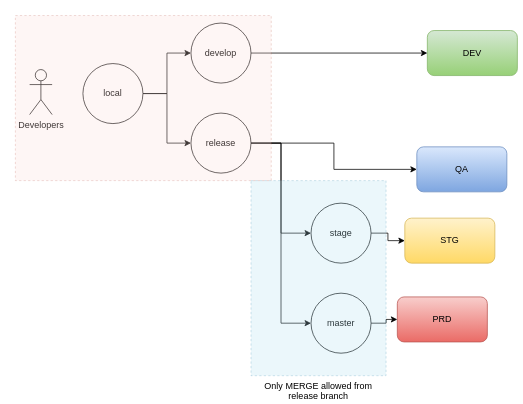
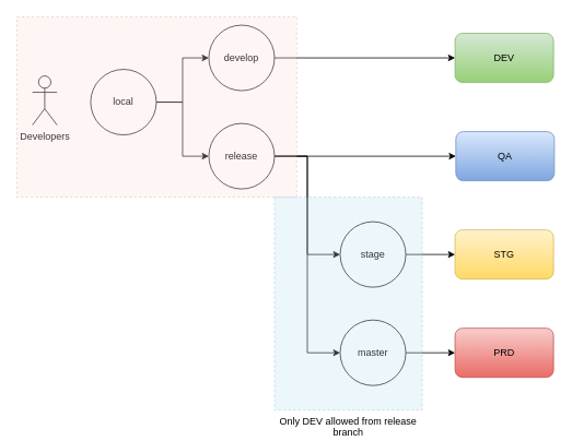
  <mxCell id="0" />
  <mxCell id="1" parent="0" />
- <mxCell id="2" value="PRD" style="rounded=1;whiteSpace=wrap;html=1;gradientColor=#ea6b66;fillColor=#f8cecc;strokeColor=#b85450;" vertex="1" parent="1"><mxGeometry x="529" y="395" width="120" height="60" as="geometry" /></mxCell>
+ <mxCell id="2" value="PRD" style="rounded=1;whiteSpace=wrap;html=1;gradientColor=#ea6b66;fillColor=#f8cecc;strokeColor=#b85450;" vertex="1" parent="1"><mxGeometry x="554" y="400" width="120" height="60" as="geometry" /></mxCell>
  <mxCell id="3" style="edgeStyle=orthogonalEdgeStyle;rounded=0;orthogonalLoop=1;jettySize=auto;html=1;" edge="1" parent="1" source="4" target="2"><mxGeometry relative="1" as="geometry" /></mxCell>
  <mxCell id="4" value="master" style="ellipse;whiteSpace=wrap;html=1;aspect=fixed;" vertex="1" parent="1"><mxGeometry x="414" y="390" width="80" height="80" as="geometry" /></mxCell>
- <mxCell id="5" value="STG" style="rounded=1;whiteSpace=wrap;html=1;gradientColor=#ffd966;fillColor=#fff2cc;strokeColor=#d6b656;" vertex="1" parent="1"><mxGeometry x="539" y="290" width="120" height="60" as="geometry" /></mxCell>
+ <mxCell id="5" value="STG" style="rounded=1;whiteSpace=wrap;html=1;gradientColor=#ffd966;fillColor=#fff2cc;strokeColor=#d6b656;" vertex="1" parent="1"><mxGeometry x="554" y="280" width="120" height="60" as="geometry" /></mxCell>
  <mxCell id="6" style="edgeStyle=orthogonalEdgeStyle;rounded=0;orthogonalLoop=1;jettySize=auto;html=1;" edge="1" source="7" target="5" parent="1"><mxGeometry relative="1" as="geometry" /></mxCell>
  <mxCell id="7" value="stage" style="ellipse;whiteSpace=wrap;html=1;aspect=fixed;" vertex="1" parent="1"><mxGeometry x="414" y="270" width="80" height="80" as="geometry" /></mxCell>
- <mxCell id="8" value="QA" style="rounded=1;whiteSpace=wrap;html=1;gradientColor=#7ea6e0;fillColor=#dae8fc;strokeColor=#6c8ebf;" vertex="1" parent="1"><mxGeometry x="555" y="195" width="120" height="60" as="geometry" /></mxCell>
+ <mxCell id="8" value="QA" style="rounded=1;whiteSpace=wrap;html=1;gradientColor=#7ea6e0;fillColor=#dae8fc;strokeColor=#6c8ebf;" vertex="1" parent="1"><mxGeometry x="555" y="160" width="120" height="60" as="geometry" /></mxCell>
  <mxCell id="9" style="edgeStyle=orthogonalEdgeStyle;rounded=0;orthogonalLoop=1;jettySize=auto;html=1;" edge="1" source="12" target="8" parent="1"><mxGeometry relative="1" as="geometry" /></mxCell>
  <mxCell id="10" style="edgeStyle=orthogonalEdgeStyle;rounded=0;orthogonalLoop=1;jettySize=auto;html=1;entryX=0;entryY=0.5;entryDx=0;entryDy=0;" edge="1" parent="1" source="12" target="7"><mxGeometry relative="1" as="geometry" /></mxCell>
  <mxCell id="11" style="edgeStyle=orthogonalEdgeStyle;rounded=0;orthogonalLoop=1;jettySize=auto;html=1;entryX=0;entryY=0.5;entryDx=0;entryDy=0;" edge="1" parent="1" source="12" target="4"><mxGeometry relative="1" as="geometry" /></mxCell>
  <mxCell id="12" value="release" style="ellipse;whiteSpace=wrap;html=1;aspect=fixed;" vertex="1" parent="1"><mxGeometry x="254" y="150" width="80" height="80" as="geometry" /></mxCell>
- <mxCell id="13" value="DEV" style="rounded=1;whiteSpace=wrap;html=1;gradientColor=#97d077;fillColor=#d5e8d4;strokeColor=#82b366;" vertex="1" parent="1"><mxGeometry x="569" y="40" width="120" height="60" as="geometry" /></mxCell>
+ <mxCell id="13" value="DEV" style="rounded=1;whiteSpace=wrap;html=1;gradientColor=#97d077;fillColor=#d5e8d4;strokeColor=#82b366;" vertex="1" parent="1"><mxGeometry x="554" y="40" width="120" height="60" as="geometry" /></mxCell>
  <mxCell id="14" style="edgeStyle=orthogonalEdgeStyle;rounded=0;orthogonalLoop=1;jettySize=auto;html=1;" edge="1" source="15" target="13" parent="1"><mxGeometry relative="1" as="geometry" /></mxCell>
  <mxCell id="15" value="develop" style="ellipse;whiteSpace=wrap;html=1;aspect=fixed;" vertex="1" parent="1"><mxGeometry x="254" y="30" width="80" height="80" as="geometry" /></mxCell>
  <mxCell id="16" value="Developers" style="shape=umlActor;verticalLabelPosition=bottom;verticalAlign=top;html=1;outlineConnect=0;" vertex="1" parent="1"><mxGeometry x="39" y="92" width="30" height="60" as="geometry" /></mxCell>
- <mxCell id="17" value="Only MERGE allowed from release branch" style="rounded=0;whiteSpace=wrap;html=1;dashed=1;fillColor=#b1ddf0;opacity=25;strokeColor=#10739e;labelPosition=center;verticalLabelPosition=bottom;align=center;verticalAlign=top;horizontal=1;" vertex="1" parent="1"><mxGeometry x="334" y="240" width="180" height="260" as="geometry" /></mxCell>
+ <mxCell id="17" value="Only DEV allowed from release branch" style="rounded=0;whiteSpace=wrap;html=1;dashed=1;fillColor=#b1ddf0;opacity=25;strokeColor=#10739e;labelPosition=center;verticalLabelPosition=bottom;align=center;verticalAlign=top;horizontal=1;" vertex="1" parent="1"><mxGeometry x="334" y="240" width="180" height="260" as="geometry" /></mxCell>
  <mxCell id="18" style="edgeStyle=orthogonalEdgeStyle;rounded=0;orthogonalLoop=1;jettySize=auto;html=1;entryX=0;entryY=0.5;entryDx=0;entryDy=0;" edge="1" parent="1" source="20" target="15"><mxGeometry relative="1" as="geometry" /></mxCell>
  <mxCell id="19" style="edgeStyle=orthogonalEdgeStyle;rounded=0;orthogonalLoop=1;jettySize=auto;html=1;entryX=0;entryY=0.5;entryDx=0;entryDy=0;" edge="1" parent="1" source="20" target="12"><mxGeometry relative="1" as="geometry" /></mxCell>
  <mxCell id="20" value="local" style="ellipse;whiteSpace=wrap;html=1;aspect=fixed;" vertex="1" parent="1"><mxGeometry x="110" y="84" width="80" height="80" as="geometry" /></mxCell>
  <mxCell id="21" value="" style="rounded=0;whiteSpace=wrap;html=1;dashed=1;fillColor=#fad9d5;opacity=25;strokeColor=#ae4132;" vertex="1" parent="1"><mxGeometry x="20" y="20" width="341" height="220" as="geometry" /></mxCell>
